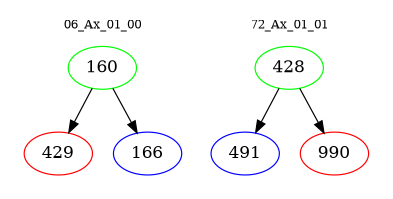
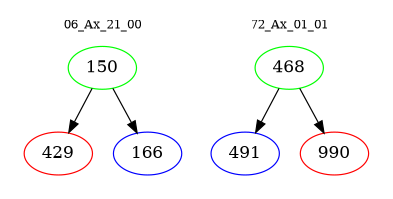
  digraph {
    node [color=green]
    edge [color=black]
-   n1 [label=160]
+   n1 [label=150]
    n2 [color=red label=429]
    n3 [color=blue label=166]
-   n4 [label=428]
+   n4 [label=468]
    n5 [color=blue label=491]
    n6 [color=red label=990]
    subgraph cluster_1 {
      color=white
      fontsize=10
-     label="06_Ax_01_00"
+     label="06_Ax_21_00"
      n1
      n2
      n3
    }
    subgraph cluster_2 {
      color=white
      fontsize=10
      label="72_Ax_01_01"
      n4
      n5
      n6
    }
    n1 -> n2
    n1 -> n3
    n4 -> n5
    n4 -> n6
  }
